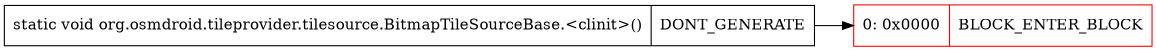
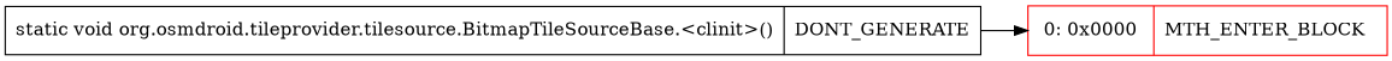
  digraph {
    rankdir=LR
    node [shape=record]
-   n1 [color=red label="{0\:\ 0x0000|BLOCK_ENTER_BLOCK\l}"]
+   n1 [color=red label="{0\:\ 0x0000|MTH_ENTER_BLOCK\l}"]
    n2 [label="{static void org.osmdroid.tileprovider.tilesource.BitmapTileSourceBase.\<clinit\>()  | DONT_GENERATE\l}"]
    subgraph cluster_1 {
      label="R(0)"
    }
    n2 -> n1
  }
